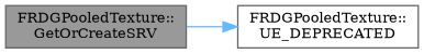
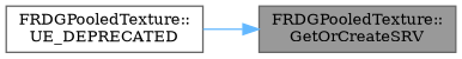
  digraph {
    rankdir=RL
    fontname="DejaVu Serif"
    node [fontname="DejaVu Serif" fontsize=10 shape=box style=filled]
    n1 [color=gray40 fillcolor=grey60 fontcolor=black height=0.2 label="FRDGPooledTexture::\lGetOrCreateSRV" width=0.4]
    n2 [color=grey40 fillcolor=white height=0.2 label="FRDGPooledTexture::\lUE_DEPRECATED" width=0.4]
-   n2 -> n1 [color=steelblue1 dir=back fontname="DejaVu Serif" fontsize=10 labelfontname=Helvetica labelfontsize=10 style=solid]
+   n1 -> n2 [color=steelblue1 dir=back fontname="DejaVu Serif" fontsize=10 labelfontname=Helvetica labelfontsize=10 style=solid]
  }
